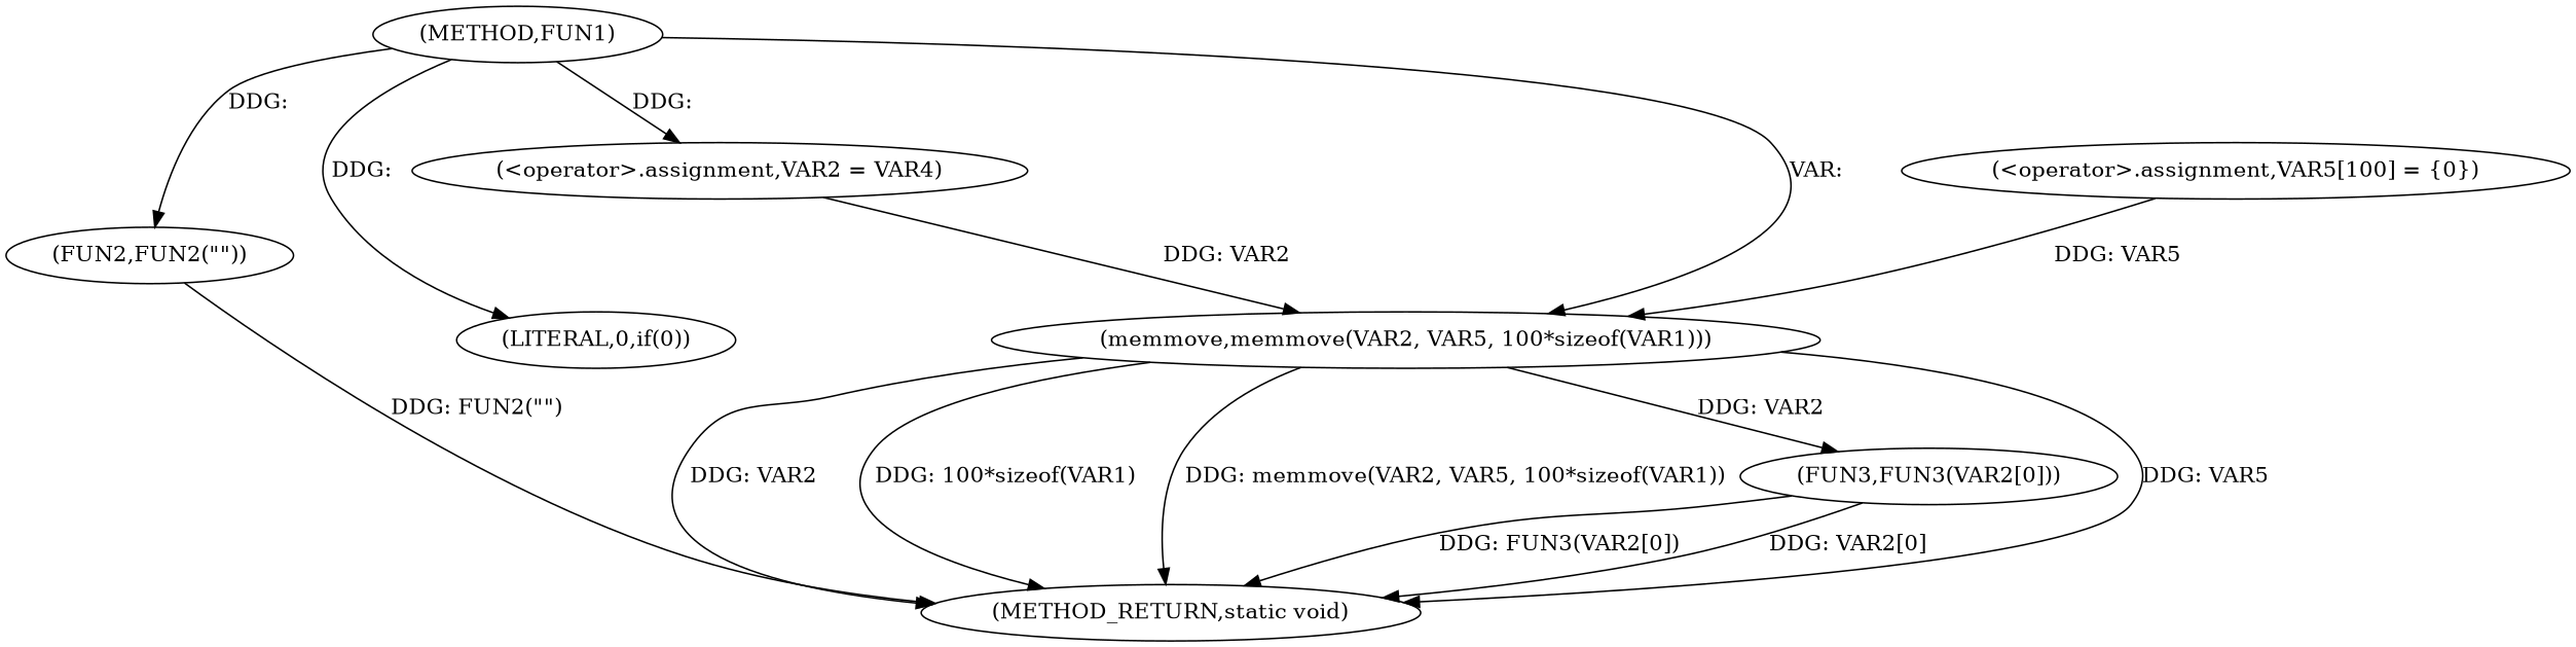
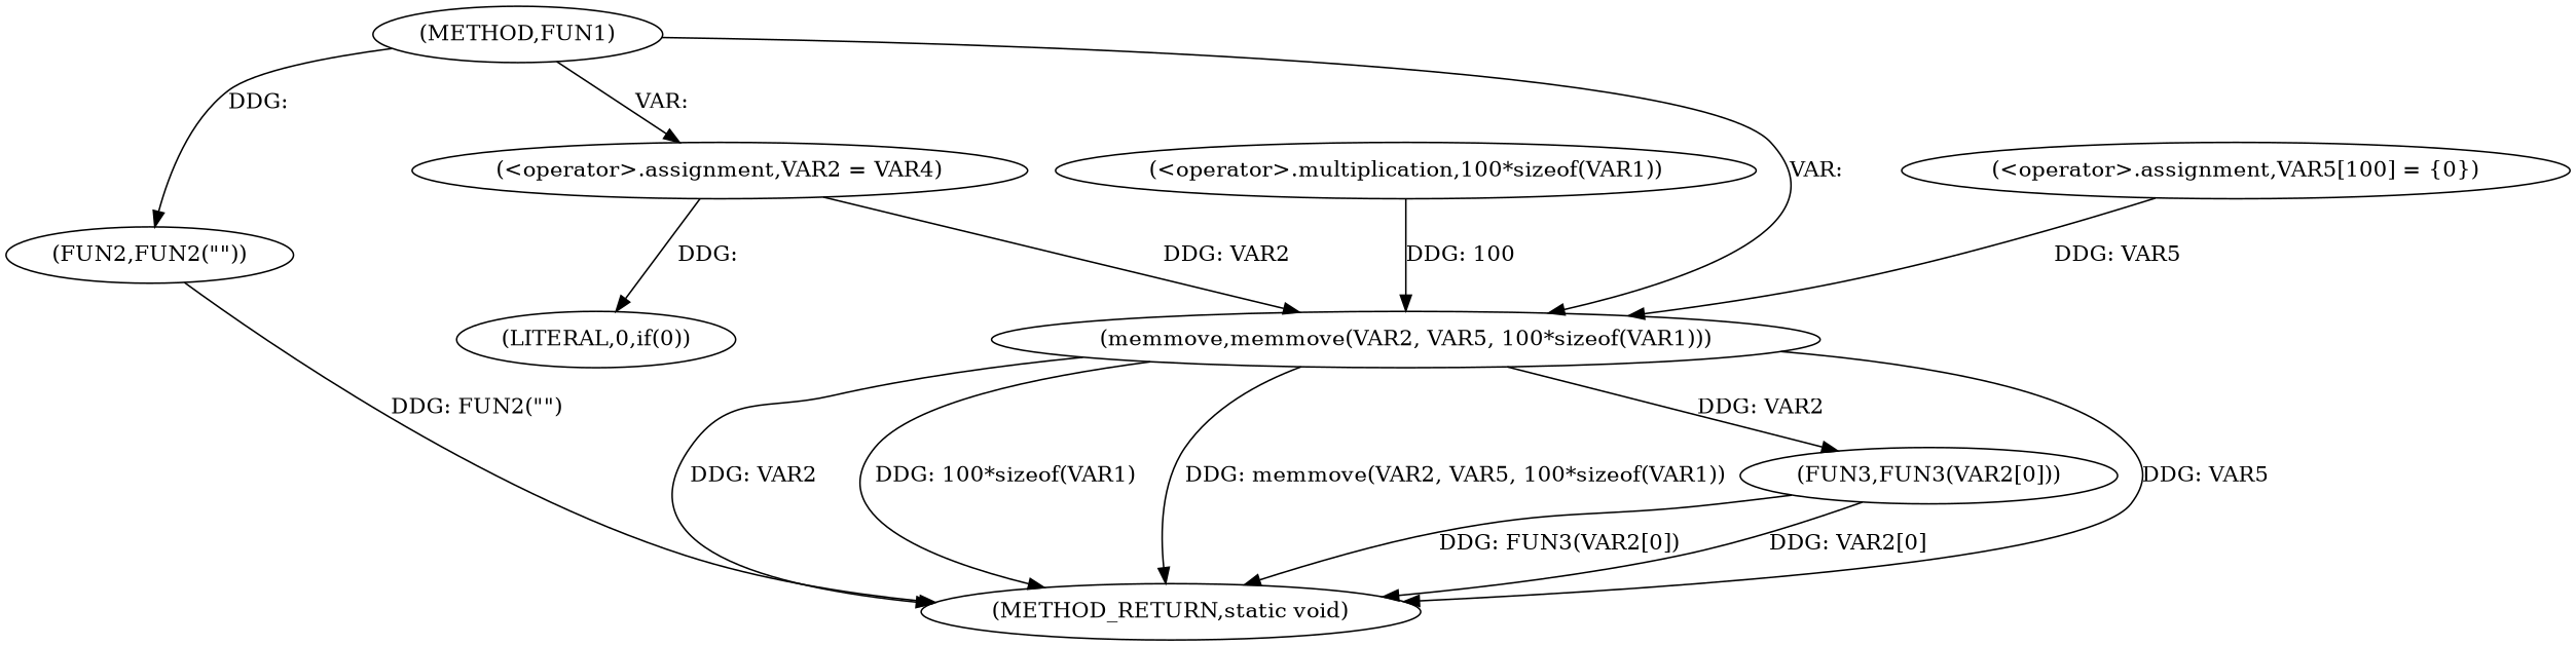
  digraph {
    n1 [label="(METHOD,FUN1)"]
    n2 [label="(LITERAL,0,if(0))"]
    n3 [label="(FUN2,FUN2(\"\"))"]
    n4 [label="(<operator>.assignment,VAR2 = VAR4)"]
    n5 [label="(memmove,memmove(VAR2, VAR5, 100*sizeof(VAR1)))"]
    n6 [label="(METHOD_RETURN,static void)"]
    n7 [label="(<operator>.assignment,VAR5[100] = {0})"]
    n8 [label="(FUN3,FUN3(VAR2[0]))"]
-   n1 -> n2 [label="DDG: "]
+   n9 [label="(<operator>.multiplication,100*sizeof(VAR1))"]
+   n4 -> n2 [label="DDG: "]
    n1 -> n3 [label="DDG: "]
-   n1 -> n4 [label="DDG: "]
+   n1 -> n4 [label="VAR: "]
    n1 -> n5 [label="VAR: "]
    n3 -> n6 [label="DDG: FUN2(\"\")"]
    n4 -> n5 [label="DDG: VAR2"]
    n5 -> n6 [label="DDG: VAR5"]
    n5 -> n6 [label="DDG: VAR2"]
    n5 -> n6 [label="DDG: 100*sizeof(VAR1)"]
    n5 -> n6 [label="DDG: memmove(VAR2, VAR5, 100*sizeof(VAR1))"]
    n5 -> n8 [label="DDG: VAR2"]
    n7 -> n5 [label="DDG: VAR5"]
    n8 -> n6 [label="DDG: FUN3(VAR2[0])"]
    n8 -> n6 [label="DDG: VAR2[0]"]
+   n9 -> n5 [label="DDG: 100"]
  }
